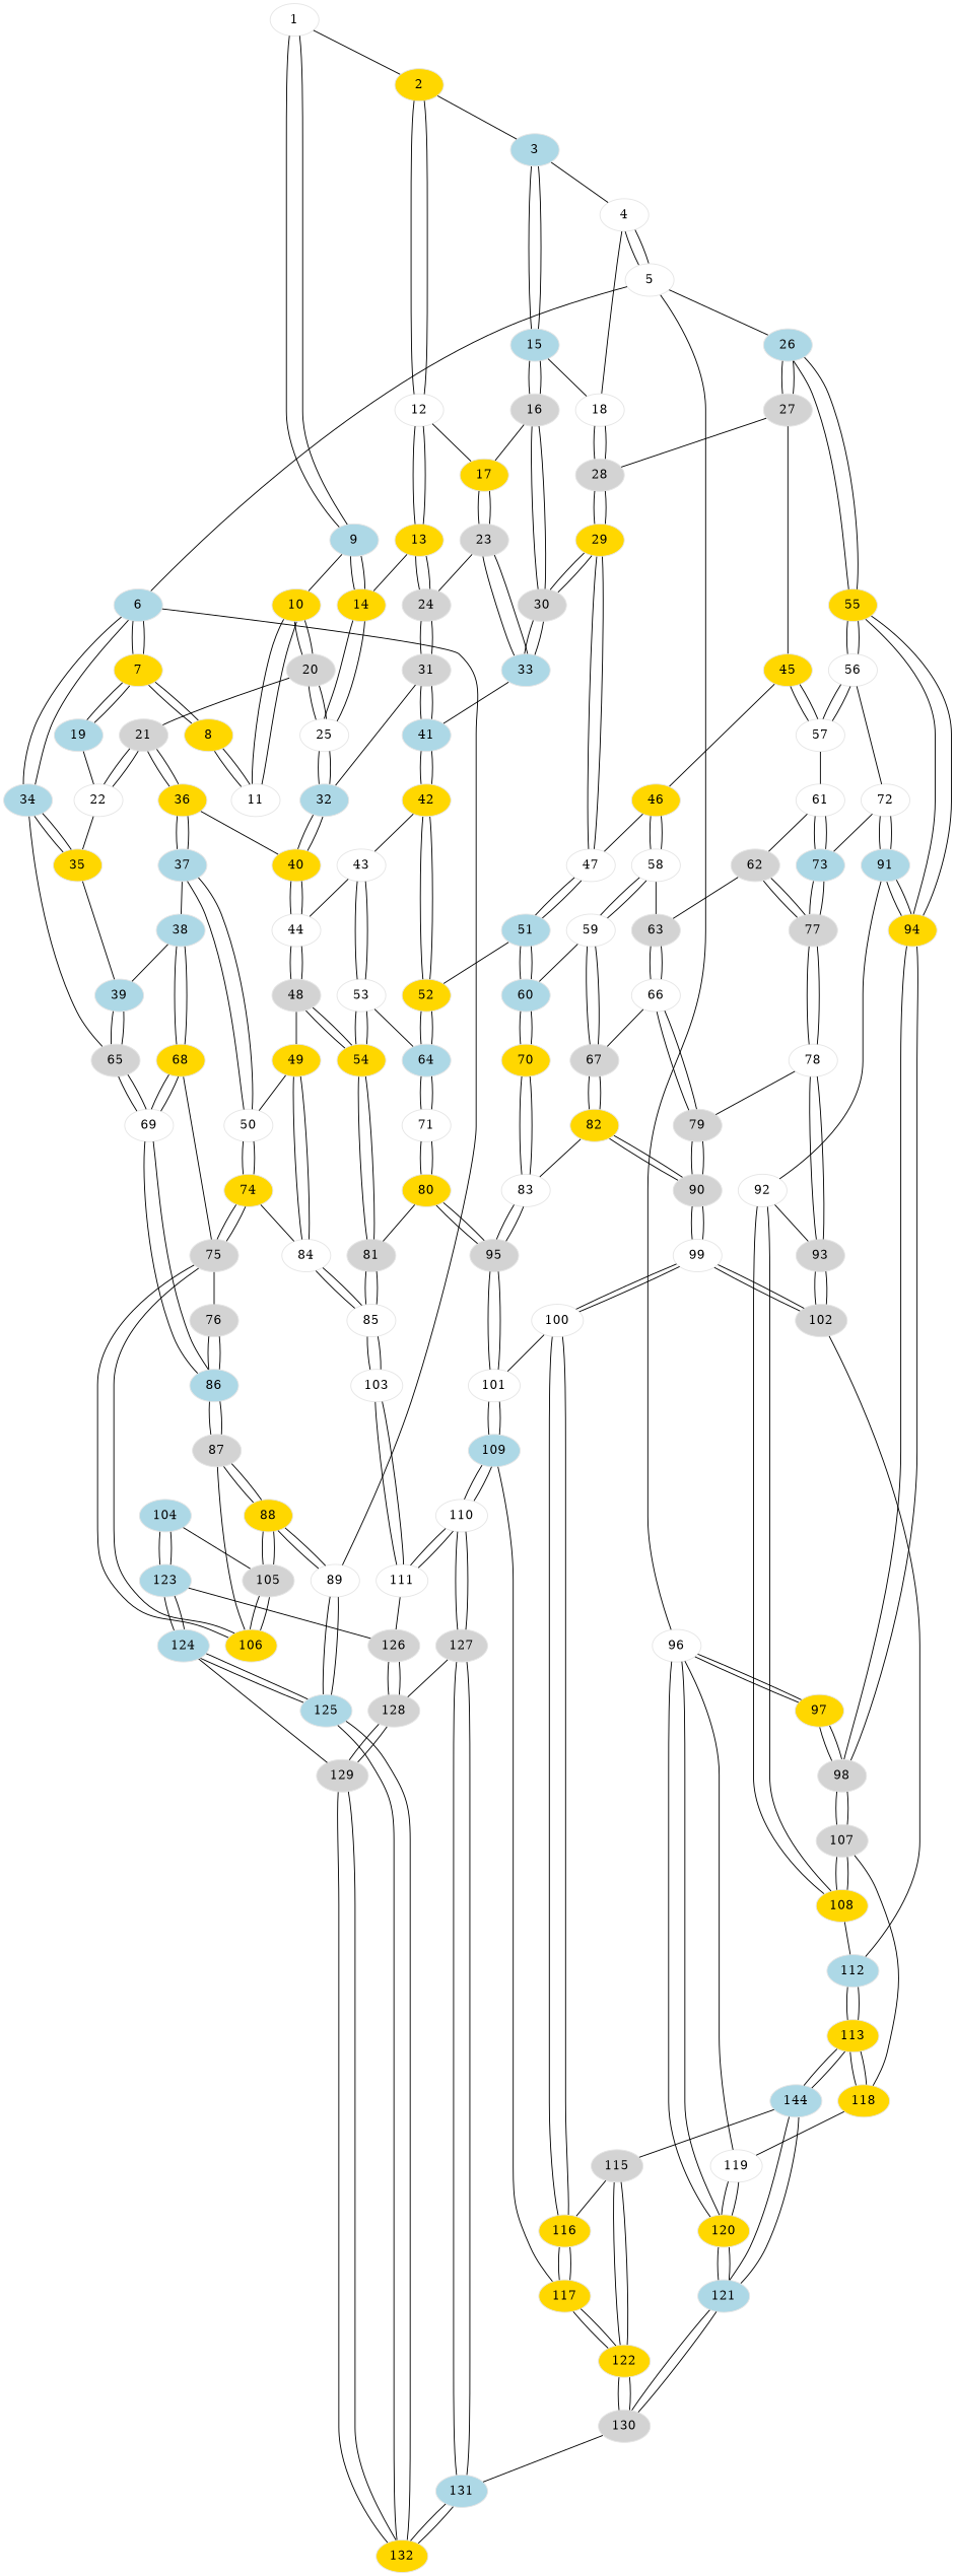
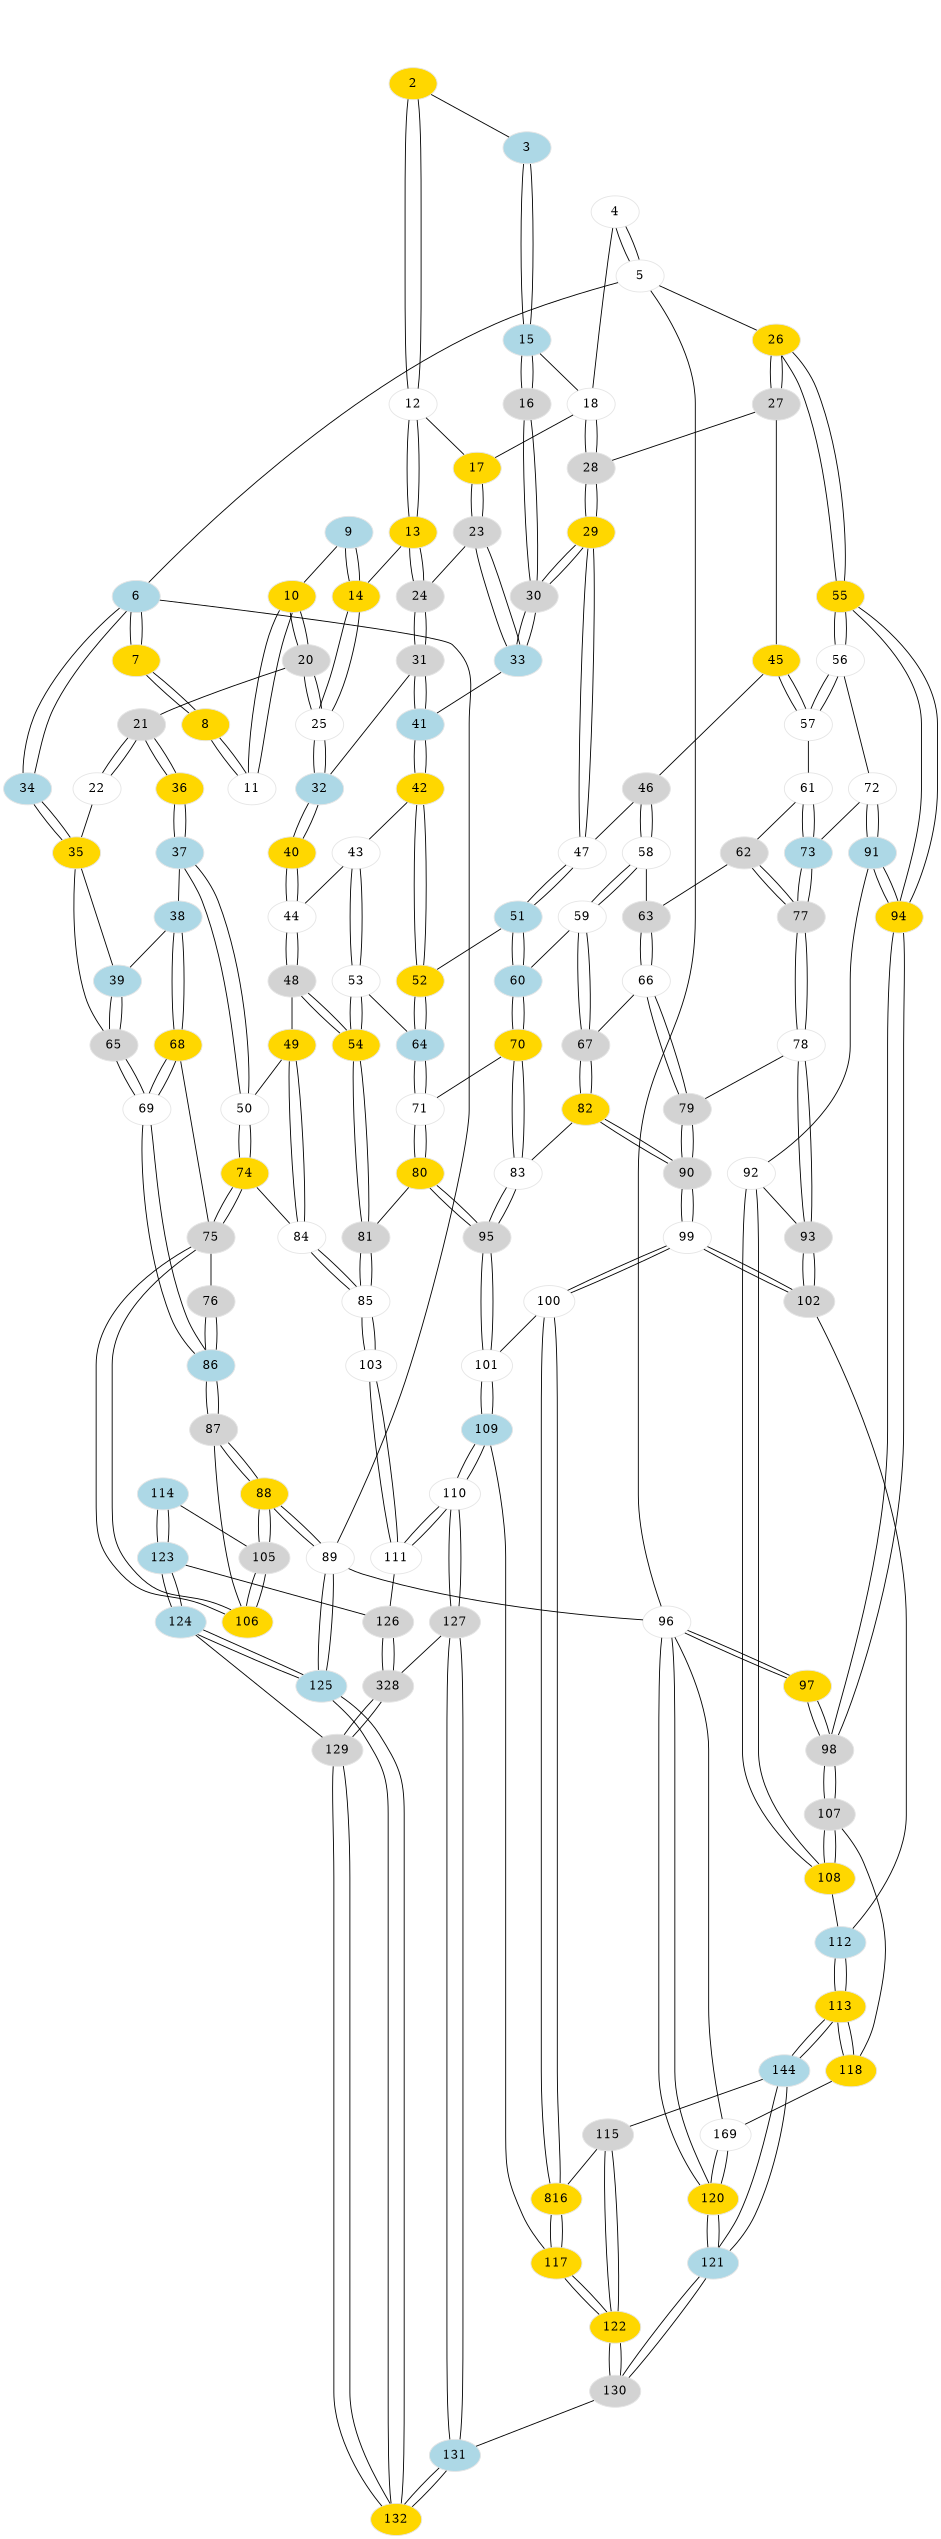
  graph {
    node [color=gray90 fillcolor=gold style=filled]
    2
-   1 [fillcolor=white]
    9 [fillcolor=lightblue]
    3 [fillcolor=lightblue]
    12 [fillcolor=white]
    10
    14
    4 [fillcolor=white]
    15 [fillcolor=lightblue]
    13
    17
    5 [fillcolor=white]
    18 [fillcolor=white]
    16 [fillcolor=lightgrey]
    6 [fillcolor=lightblue]
-   26 [fillcolor=lightblue]
+   26
    96 [fillcolor=white]
    28 [fillcolor=lightgrey]
    7
    34 [fillcolor=lightblue]
    89 [fillcolor=white]
    27 [fillcolor=lightgrey]
    55
    97
    120
-   119 [fillcolor=white]
+   119 [fillcolor=white label=169]
    8
-   19 [fillcolor=lightblue]
    35
    65 [fillcolor=lightgrey]
    125 [fillcolor=lightblue]
    11 [fillcolor=white]
    22 [fillcolor=white]
    20 [fillcolor=lightgrey]
    25 [fillcolor=white]
    21 [fillcolor=lightgrey]
    24 [fillcolor=lightgrey]
    23 [fillcolor=lightgrey]
    31 [fillcolor=lightgrey]
    32 [fillcolor=lightblue]
    30 [fillcolor=lightgrey]
    33 [fillcolor=lightblue]
    29
    36
    40
    37 [fillcolor=lightblue]
    39 [fillcolor=lightblue]
    41 [fillcolor=lightblue]
    45
    56 [fillcolor=white]
    94
-   46
+   46 [fillcolor=lightgrey]
    57 [fillcolor=white]
    47 [fillcolor=white]
    51 [fillcolor=lightblue]
    42
    44 [fillcolor=white]
    69 [fillcolor=white]
    38 [fillcolor=lightblue]
    50 [fillcolor=white]
    68
    74
    75 [fillcolor=lightgrey]
    48 [fillcolor=lightgrey]
    43 [fillcolor=white]
    52
    53 [fillcolor=white]
    64 [fillcolor=lightblue]
    54
    49
    58 [fillcolor=white]
    61 [fillcolor=white]
    59 [fillcolor=white]
    63 [fillcolor=lightgrey]
    60 [fillcolor=lightblue]
    84 [fillcolor=white]
    81 [fillcolor=lightgrey]
    85 [fillcolor=white]
    70
    71 [fillcolor=white]
    72 [fillcolor=white]
    98 [fillcolor=lightgrey]
    73 [fillcolor=lightblue]
    91 [fillcolor=lightblue]
    62 [fillcolor=lightgrey]
    67 [fillcolor=lightgrey]
    66 [fillcolor=white]
    82
    83 [fillcolor=white]
    77 [fillcolor=lightgrey]
    78 [fillcolor=white]
    79 [fillcolor=lightgrey]
    80
    86 [fillcolor=lightblue]
    90 [fillcolor=lightgrey]
    76 [fillcolor=lightgrey]
    87 [fillcolor=lightgrey]
    95 [fillcolor=lightgrey]
    92 [fillcolor=white]
    106
    93 [fillcolor=lightgrey]
    102 [fillcolor=lightgrey]
    99 [fillcolor=white]
    101 [fillcolor=white]
    103 [fillcolor=white]
    111 [fillcolor=white]
    88
    105 [fillcolor=lightgrey]
    132
    100 [fillcolor=white]
    108
    112 [fillcolor=lightblue]
    107 [fillcolor=lightgrey]
    109 [fillcolor=lightblue]
    121 [fillcolor=lightblue]
    118
-   116
+   116 [label=816]
    117
    110 [fillcolor=white]
    113
-   104 [fillcolor=lightblue]
+   104 [fillcolor=lightblue label=114]
    123 [fillcolor=lightblue]
    126 [fillcolor=lightgrey]
    124 [fillcolor=lightblue]
    127 [fillcolor=lightgrey]
    122
-   128 [fillcolor=lightgrey]
+   128 [fillcolor=lightgrey label=328]
    131 [fillcolor=lightblue]
    n129 [fillcolor=lightblue label=144]
    115 [fillcolor=lightgrey]
    130 [fillcolor=lightgrey]
    129 [fillcolor=lightgrey]
    2 -- 3
    2 -- 12
    2 -- 12
-   1 -- 2
-   1 -- 9
-   1 -- 9
    9 -- 10
    9 -- 14
    9 -- 14
-   3 -- 4
    3 -- 15
    3 -- 15
    12 -- 13
    12 -- 13
    12 -- 17
    10 -- 11
    10 -- 11
    10 -- 20
    10 -- 20
    14 -- 25
    14 -- 25
    4 -- 5
    4 -- 5
    4 -- 18
    15 -- 18
    15 -- 16
    15 -- 16
    13 -- 14
    13 -- 24
    13 -- 24
    17 -- 23
    17 -- 23
    5 -- 6
    5 -- 26
    5 -- 96
    18 -- 28
    18 -- 28
-   16 -- 17
+   18 -- 17
    16 -- 30
    16 -- 30
    6 -- 7
    6 -- 7
    6 -- 34
    6 -- 34
    6 -- 89
    26 -- 27
    26 -- 27
    26 -- 55
    26 -- 55
    96 -- 97
    96 -- 97
    96 -- 120
    96 -- 120
    96 -- 119
    28 -- 29
    28 -- 29
    7 -- 8
    7 -- 8
-   7 -- 19
-   7 -- 19
    34 -- 35
    34 -- 35
-   34 -- 65
+   35 -- 65
+   89 -- 96
    89 -- 125
    89 -- 125
    27 -- 28
    27 -- 45
    55 -- 56
    55 -- 56
    55 -- 94
    55 -- 94
    97 -- 98
    97 -- 98
    120 -- 121
    120 -- 121
    119 -- 120
    119 -- 120
    8 -- 11
    8 -- 11
-   19 -- 22
    35 -- 39
    65 -- 69
    65 -- 69
    125 -- 132
    125 -- 132
    22 -- 35
    20 -- 25
    20 -- 25
    20 -- 21
    25 -- 32
    25 -- 32
    21 -- 22
    21 -- 22
    21 -- 36
    21 -- 36
    24 -- 31
    24 -- 31
    23 -- 24
    23 -- 33
    23 -- 33
    31 -- 32
    31 -- 41
    31 -- 41
    32 -- 40
    32 -- 40
    30 -- 33
    30 -- 33
    33 -- 41
    29 -- 30
    29 -- 30
    29 -- 47
    29 -- 47
-   36 -- 40
    36 -- 37
    36 -- 37
    40 -- 44
    40 -- 44
    37 -- 38
    37 -- 50
    37 -- 50
    39 -- 65
    39 -- 65
    41 -- 42
    41 -- 42
    45 -- 46
    45 -- 57
    45 -- 57
    56 -- 57
    56 -- 57
    56 -- 72
    94 -- 98
    94 -- 98
    46 -- 47
    46 -- 58
    46 -- 58
    57 -- 61
    47 -- 51
    47 -- 51
    51 -- 52
    51 -- 60
    51 -- 60
    42 -- 43
    42 -- 52
    42 -- 52
    44 -- 48
    44 -- 48
    69 -- 86
    69 -- 86
    38 -- 39
    38 -- 68
    38 -- 68
    50 -- 74
    50 -- 74
    68 -- 69
    68 -- 69
    68 -- 75
    74 -- 75
    74 -- 75
    74 -- 84
    75 -- 76
    75 -- 106
    75 -- 106
    48 -- 54
    48 -- 54
    48 -- 49
    43 -- 44
    43 -- 53
    43 -- 53
    52 -- 64
    52 -- 64
    53 -- 64
    53 -- 54
    53 -- 54
    64 -- 71
    64 -- 71
    54 -- 81
    54 -- 81
    49 -- 50
    49 -- 84
    49 -- 84
    58 -- 59
    58 -- 59
    58 -- 63
    61 -- 73
    61 -- 73
    61 -- 62
    59 -- 60
    59 -- 67
    59 -- 67
    63 -- 66
    63 -- 66
    60 -- 70
    60 -- 70
    84 -- 85
    84 -- 85
    81 -- 85
    81 -- 85
    85 -- 103
    85 -- 103
+   70 -- 71
    70 -- 83
    70 -- 83
    71 -- 80
    71 -- 80
    72 -- 73
    72 -- 91
    72 -- 91
    98 -- 107
    98 -- 107
    73 -- 77
    73 -- 77
    91 -- 94
    91 -- 94
    91 -- 92
    62 -- 63
    62 -- 77
    62 -- 77
    67 -- 82
    67 -- 82
    66 -- 67
    66 -- 79
    66 -- 79
    82 -- 83
    82 -- 90
    82 -- 90
    83 -- 95
    83 -- 95
    77 -- 78
    77 -- 78
    78 -- 79
    78 -- 93
    78 -- 93
    79 -- 90
    79 -- 90
    80 -- 81
    80 -- 95
    80 -- 95
    86 -- 87
    86 -- 87
    90 -- 99
    90 -- 99
    76 -- 86
    76 -- 86
    87 -- 106
    87 -- 88
    87 -- 88
    95 -- 101
    95 -- 101
    92 -- 93
    92 -- 108
    92 -- 108
    93 -- 102
    93 -- 102
    102 -- 112
    99 -- 102
    99 -- 102
    99 -- 100
    99 -- 100
    101 -- 109
    101 -- 109
    103 -- 111
    103 -- 111
    111 -- 126
    88 -- 89
    88 -- 89
    88 -- 105
    88 -- 105
    105 -- 106
    105 -- 106
    100 -- 101
    100 -- 116
    100 -- 116
    108 -- 112
    112 -- 113
    112 -- 113
    107 -- 108
    107 -- 108
    107 -- 118
    109 -- 117
    109 -- 110
    109 -- 110
    121 -- 130
    121 -- 130
    118 -- 119
    116 -- 117
    116 -- 117
    117 -- 122
    117 -- 122
    110 -- 111
    110 -- 111
    110 -- 127
    110 -- 127
    113 -- 118
    113 -- 118
    113 -- n129
    113 -- n129
    104 -- 105
    104 -- 123
    104 -- 123
    123 -- 126
    123 -- 124
    123 -- 124
    126 -- 128
    126 -- 128
    124 -- 125
    124 -- 125
    124 -- 129
    127 -- 128
    127 -- 131
    127 -- 131
    122 -- 130
    122 -- 130
    128 -- 129
    128 -- 129
    131 -- 132
    131 -- 132
    n129 -- 121
    n129 -- 121
    n129 -- 115
    115 -- 116
    115 -- 122
    115 -- 122
    130 -- 131
    129 -- 132
    129 -- 132
  }
